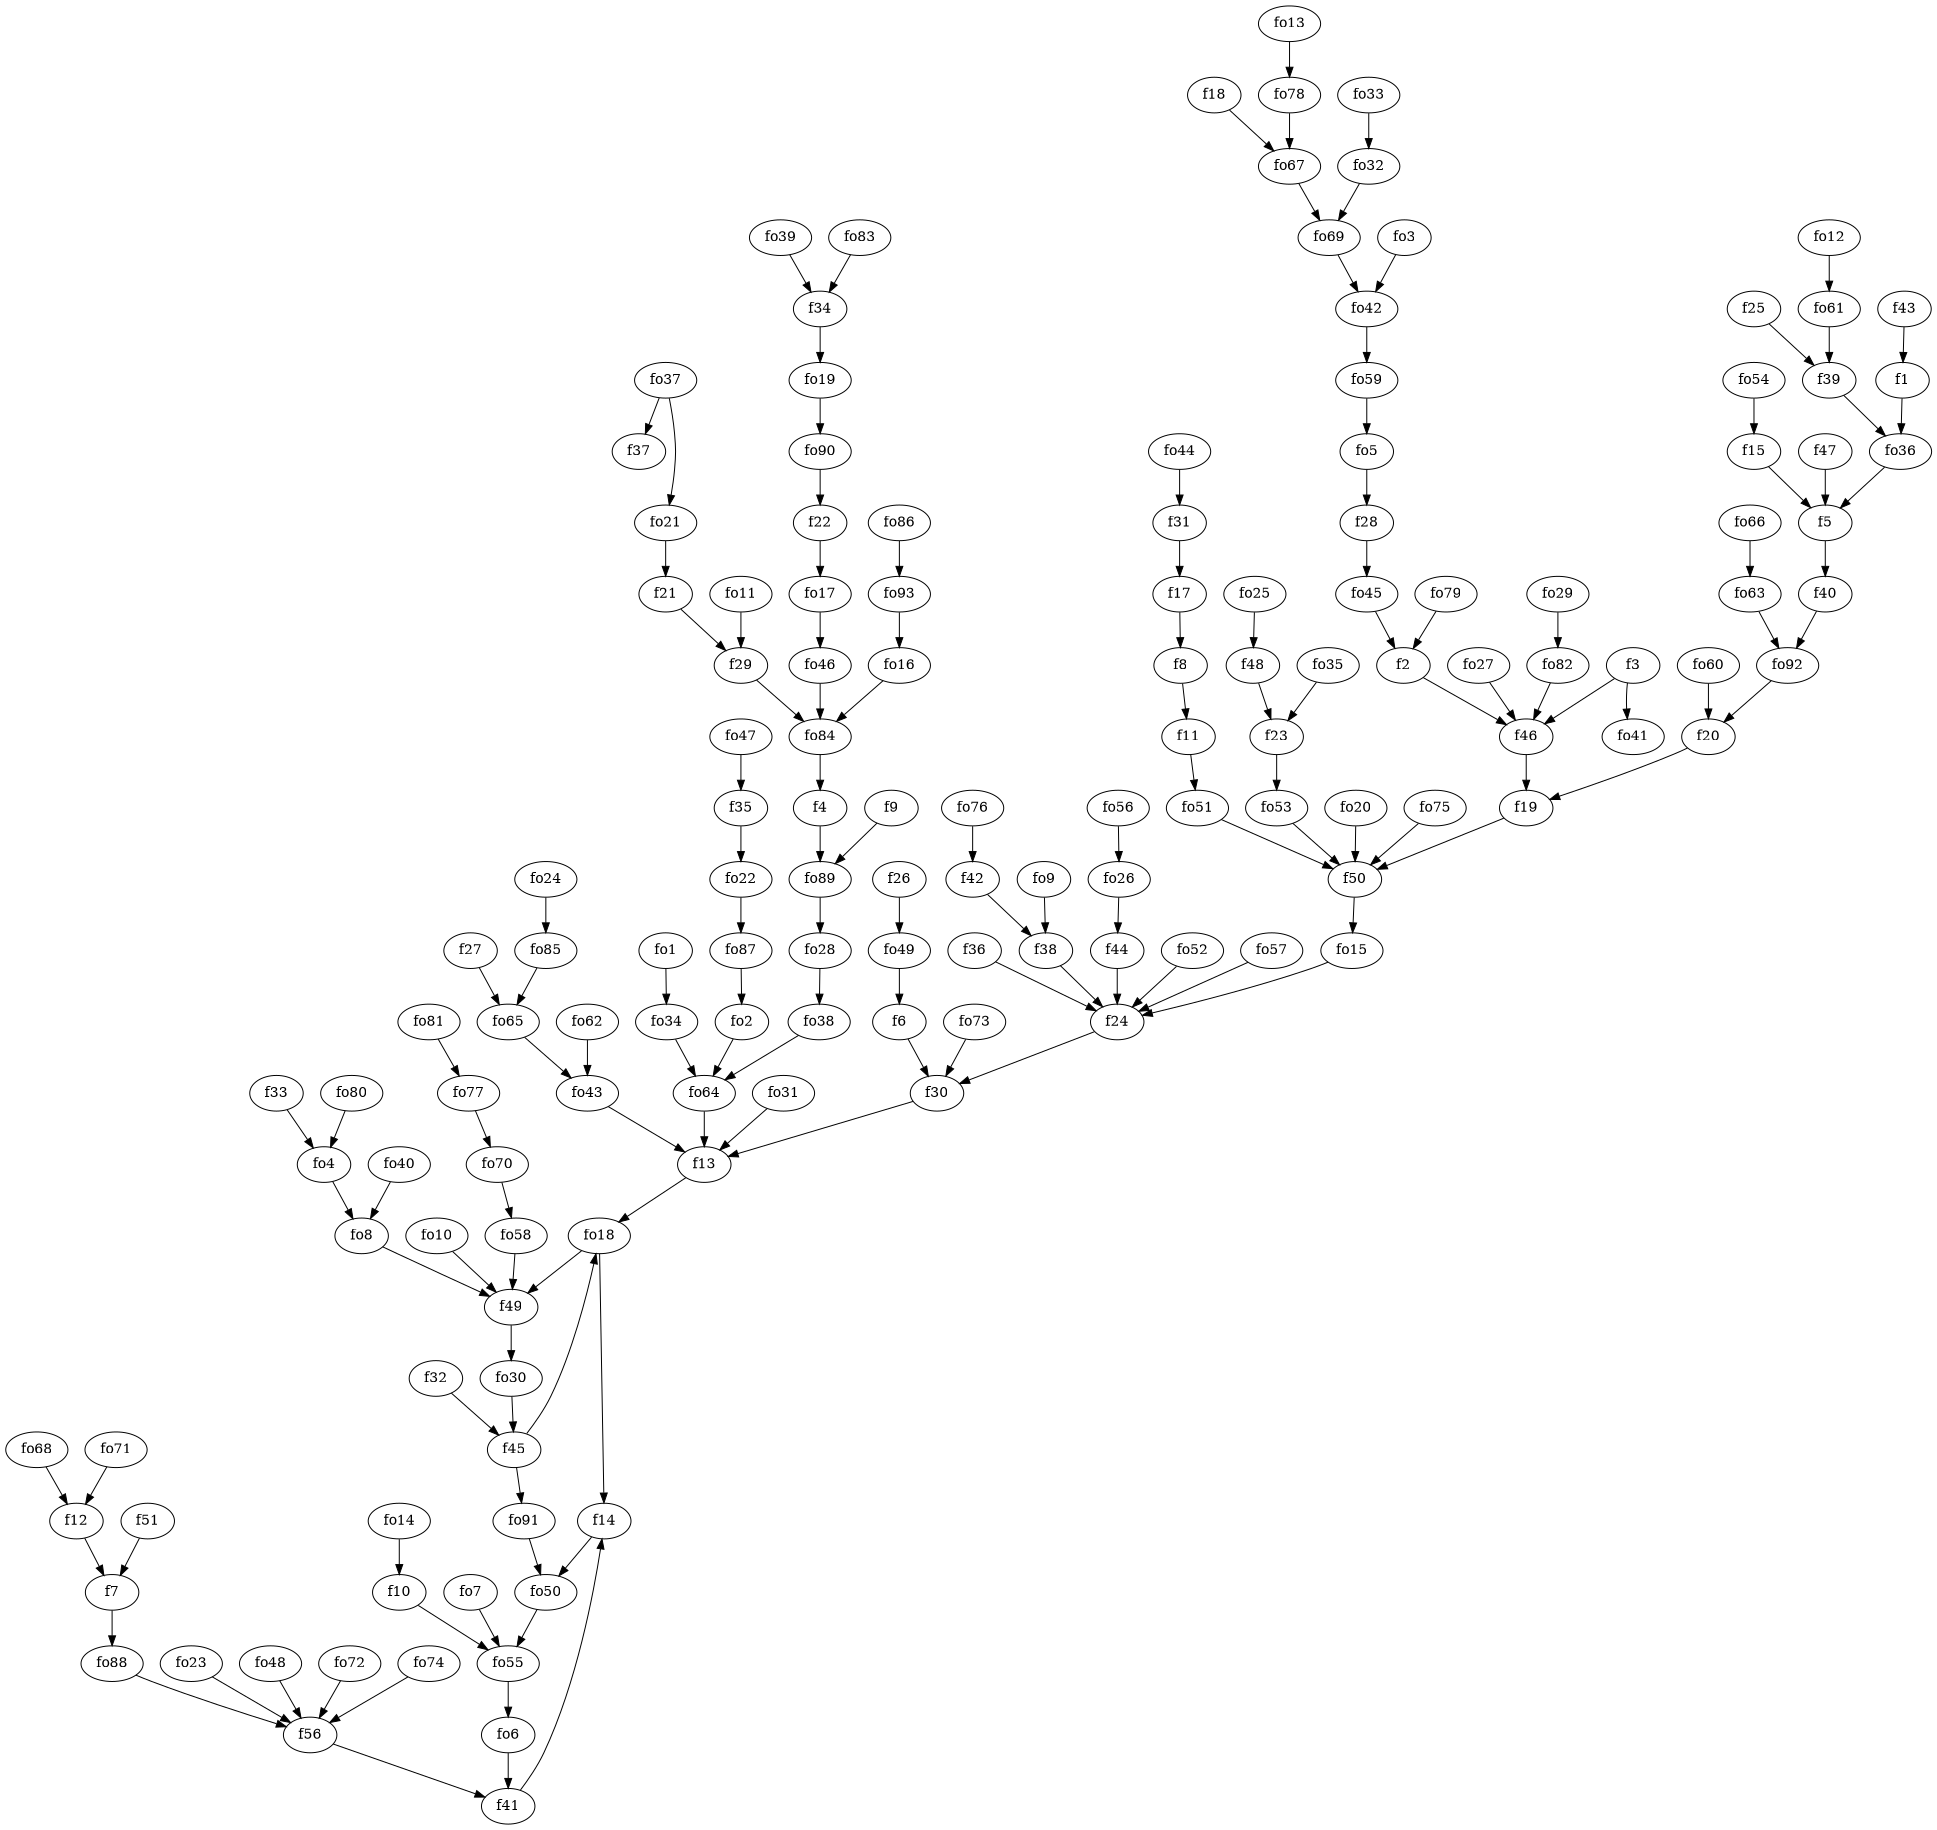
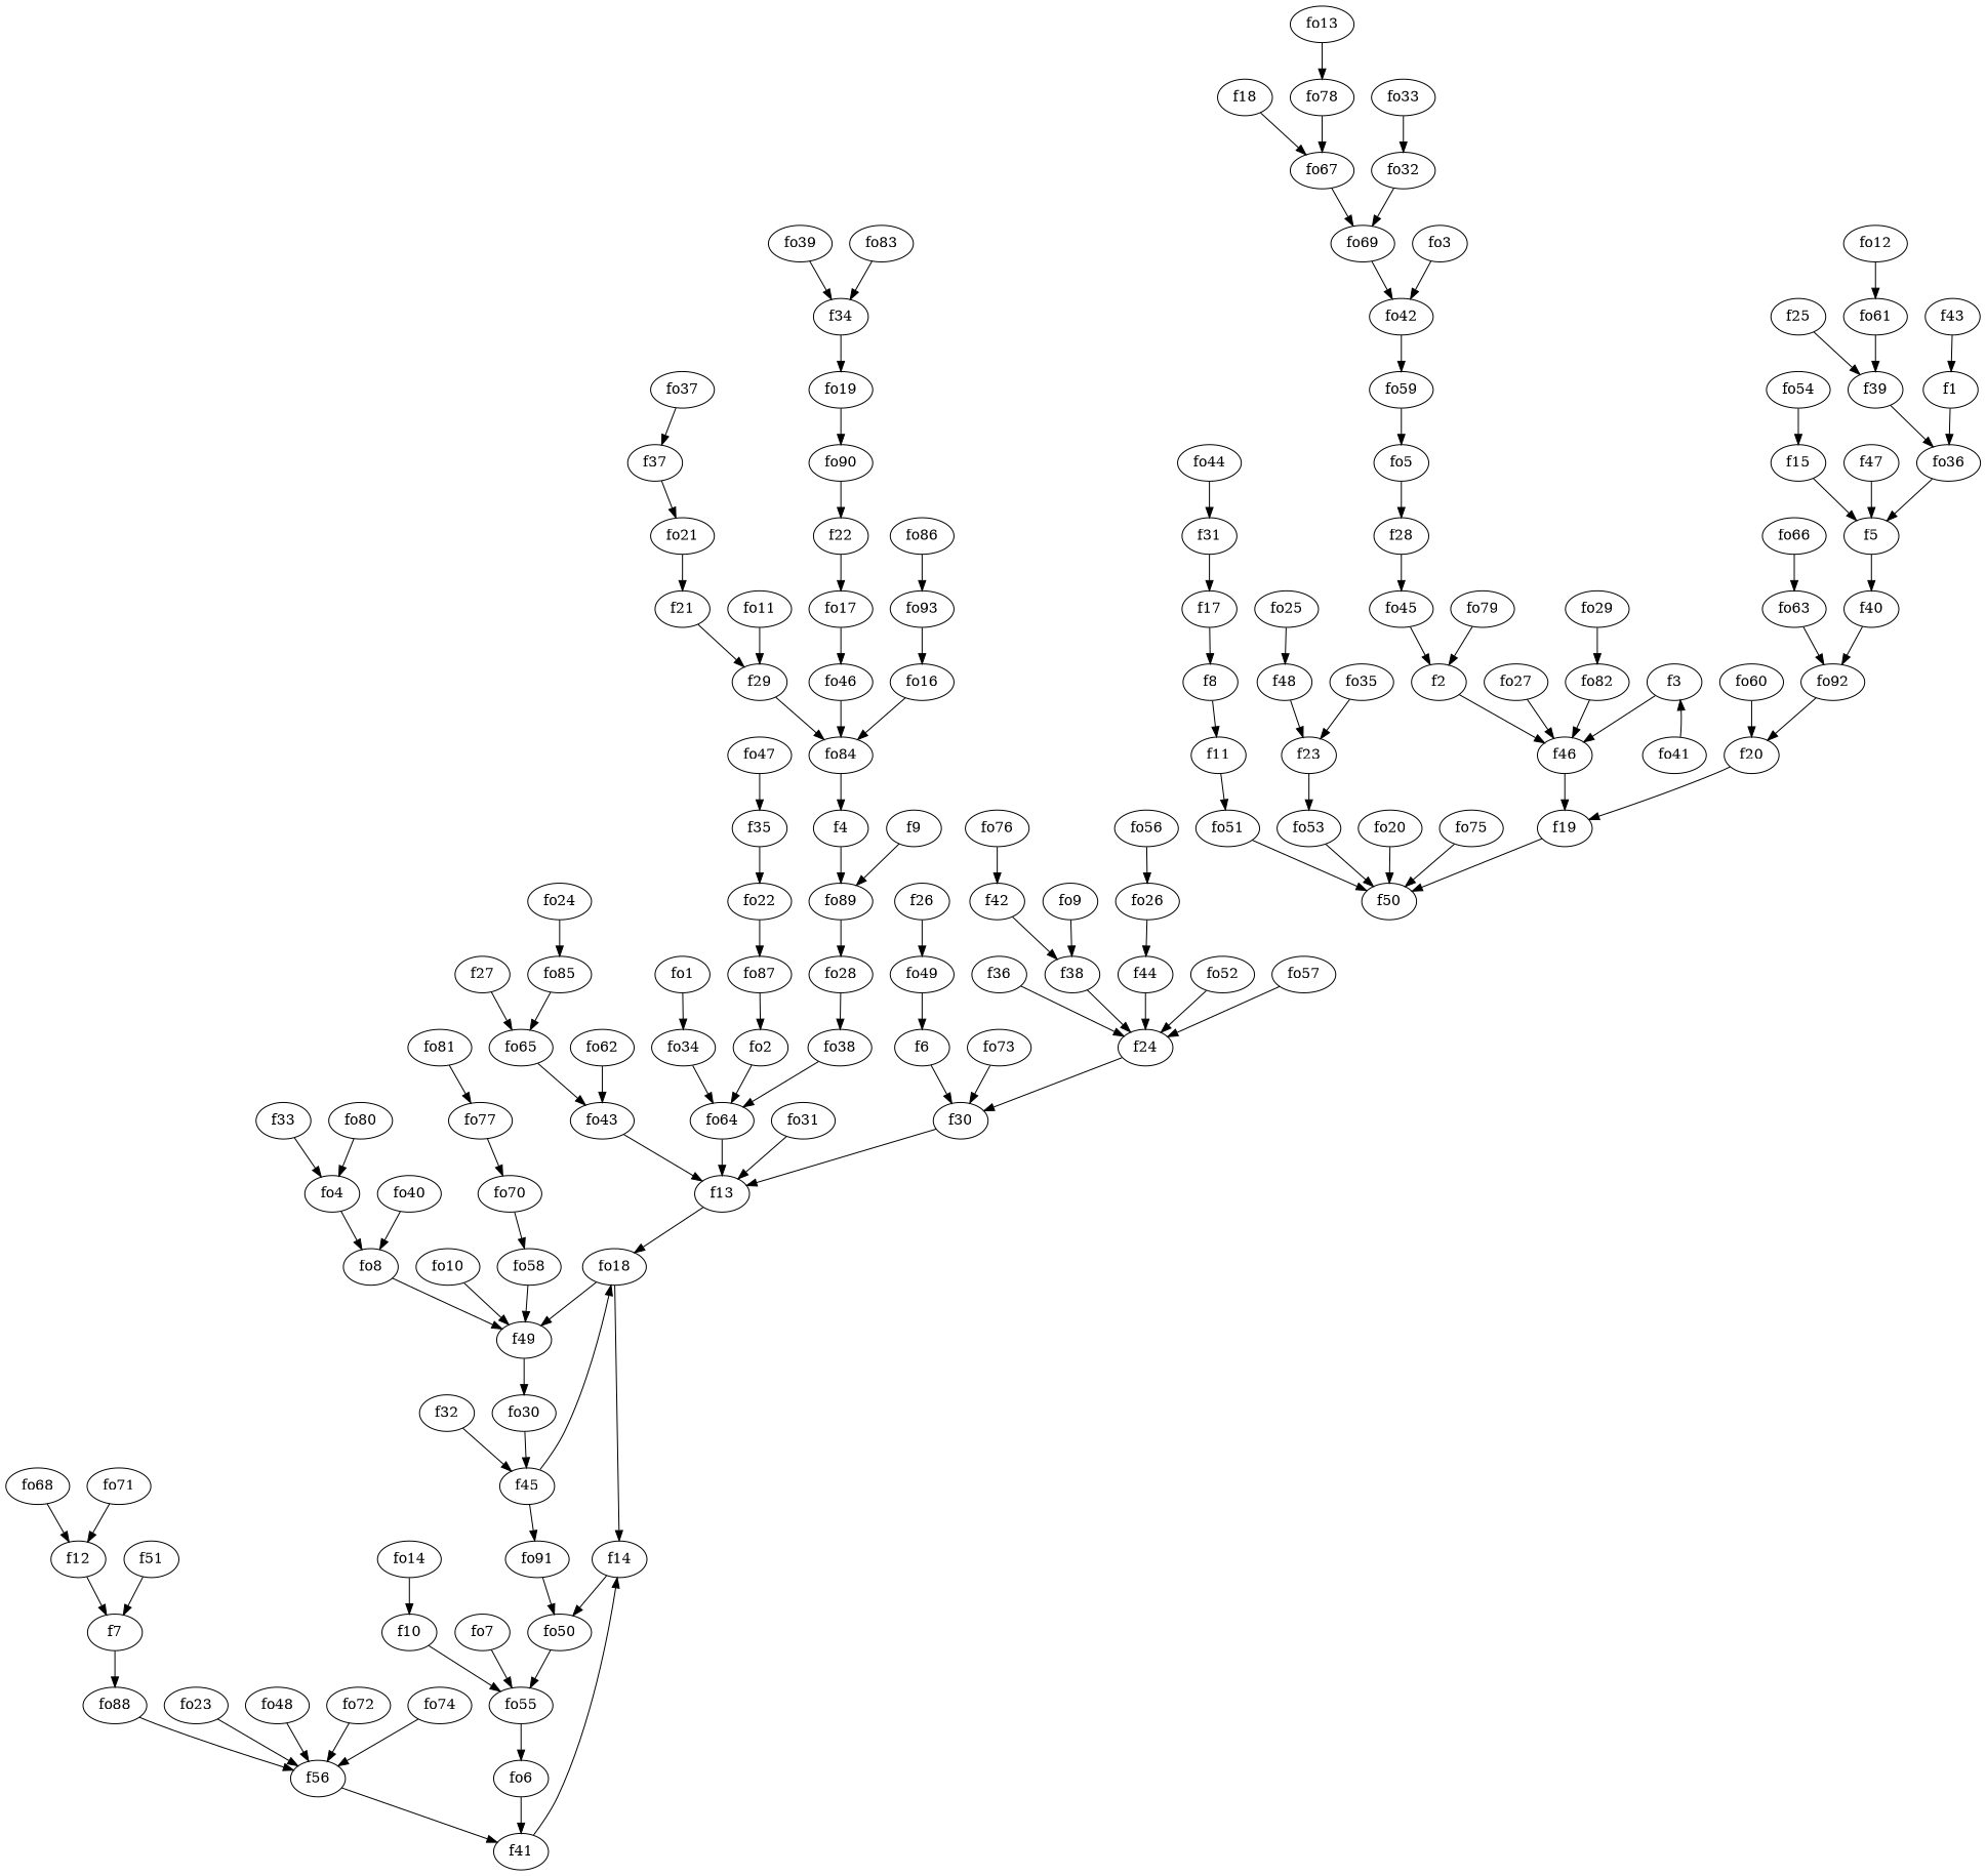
  strict digraph {
    edge [weight=2]
    f1
    fo36
    f5
    f2
    f46
    f19
    f3
    f4
    fo89
    fo28
    f40
    fo92
    f6
    f30
    f13
    f7
    fo88
    n18 [label=f56]
    f8
    f11
    fo51
    f9
    f10
    fo55
    fo6
    f50
    f12
    fo18
    f14
    f49
    fo50
    f15
    f41
    f17
    f18
    fo67
    fo69
-   fo15
    f20
    f21
    f29
    fo11
    f22
    fo17
    fo46
    f23
    fo53
    f24
    f25
    f39
    f26
    fo49
    f27
    fo65
    fo43
    f28
    fo45
    fo84
    f31
    f32
    f45
    fo91
    f33
    fo4
    fo8
    f34
    fo19
    fo90
    f35
    fo22
    fo87
    f36
    f37
    fo21
    f38
    f42
    f43
    f44
    f47
    f48
    fo30
    f51
    fo1
    fo34
    fo64
    fo2
    fo3
    fo42
    fo59
    fo5
    fo7
    fo9
    fo10
    fo12
    fo61
    fo13
    fo78
    fo14
    fo16
    fo20
    fo23
    fo24
    fo85
    fo25
    fo26
    fo27
    fo38
    fo29
    fo82
    fo31
    fo32
    fo33
    fo35
    fo37
    fo39
    fo40
    fo41
    fo44
    fo47
    fo48
    fo52
    fo54
    fo56
    fo57
    fo58
    fo60
    fo62
    fo63
    fo66
    fo68
    fo70
    fo71
    fo72
    fo73
    fo74
    fo75
    fo76
    fo77
    fo79
    fo80
    fo81
    fo83
    fo86
    fo93
    f1 -> fo36
    fo36 -> f5
    f5 -> f40
    f2 -> f46
    f46 -> f19
    f19 -> f50
    f3 -> f46
    f4 -> fo89
    fo89 -> fo28
    fo28 -> fo38
    f40 -> fo92
    fo92 -> f20
    f6 -> f30
    f30 -> f13
    f13 -> fo18
    f7 -> fo88
    fo88 -> n18
    n18 -> f41
    f8 -> f11
    f11 -> fo51
    fo51 -> f50
    f9 -> fo89
    f10 -> fo55
    fo55 -> fo6
    fo6 -> f41
-   f50 -> fo15
    f12 -> f7
    fo18 -> f14
    fo18 -> f49
    f14 -> fo50
    f49 -> fo30
    fo50 -> fo55
    f15 -> f5
    f41 -> f14
    f17 -> f8
    f18 -> fo67
    fo67 -> fo69
    fo69 -> fo42
-   fo15 -> f24
    f20 -> f19
    f21 -> f29
    f29 -> fo84
    fo11 -> f29
    f22 -> fo17
    fo17 -> fo46
    fo46 -> fo84
    f23 -> fo53
    fo53 -> f50
    f24 -> f30
    f25 -> f39
    f39 -> fo36
    f26 -> fo49
    fo49 -> f6
    f27 -> fo65
    fo65 -> fo43
    fo43 -> f13
    f28 -> fo45
    fo45 -> f2
    fo84 -> f4
    f31 -> f17
    f32 -> f45
    f45 -> fo18
    f45 -> fo91
    fo91 -> fo50
    f33 -> fo4
    fo4 -> fo8
    fo8 -> f49
    f34 -> fo19
    fo19 -> fo90
    fo90 -> f22
    f35 -> fo22
    fo22 -> fo87
    fo87 -> fo2
    f36 -> f24
-   fo37 -> fo21
+   f37 -> fo21
    fo21 -> f21
    f38 -> f24
    f42 -> f38
    f43 -> f1
    f44 -> f24
    f47 -> f5
    f48 -> f23
    fo30 -> f45
    f51 -> f7
    fo1 -> fo34
    fo34 -> fo64
    fo64 -> f13
    fo2 -> fo64
    fo3 -> fo42
    fo42 -> fo59
    fo59 -> fo5
    fo5 -> f28
    fo7 -> fo55
    fo9 -> f38
    fo10 -> f49
    fo12 -> fo61
    fo61 -> f39
    fo13 -> fo78
    fo78 -> fo67
    fo14 -> f10
    fo16 -> fo84
    fo20 -> f50
    fo23 -> n18
    fo24 -> fo85
    fo85 -> fo65
    fo25 -> f48
    fo26 -> f44
    fo27 -> f46
    fo38 -> fo64
    fo29 -> fo82
    fo82 -> f46
    fo31 -> f13
    fo32 -> fo69
    fo33 -> fo32
    fo35 -> f23
    fo37 -> f37
    fo39 -> f34
    fo40 -> fo8
-   f3 -> fo41
+   fo41 -> f3
    fo44 -> f31
    fo47 -> f35
    fo48 -> n18
    fo52 -> f24
    fo54 -> f15
    fo56 -> fo26
    fo57 -> f24
    fo58 -> f49
    fo60 -> f20
    fo62 -> fo43
    fo63 -> fo92
    fo66 -> fo63
    fo68 -> f12
    fo70 -> fo58
    fo71 -> f12
    fo72 -> n18
    fo73 -> f30
    fo74 -> n18
    fo75 -> f50
    fo76 -> f42
    fo77 -> fo70
    fo79 -> f2
    fo80 -> fo4
    fo81 -> fo77
    fo83 -> f34
    fo86 -> fo93
    fo93 -> fo16
  }
